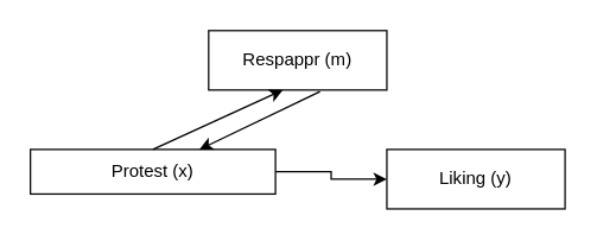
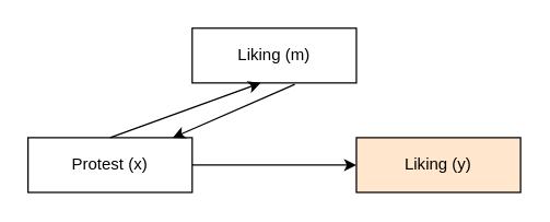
  <mxCell id="0" />
  <mxCell id="1" parent="0" />
- <mxCell id="2" value="Respappr (m)" style="rounded=0;whiteSpace=wrap;html=1;" vertex="1" parent="1"><mxGeometry x="140" y="20" width="120" height="40" as="geometry" /></mxCell>
- <mxCell id="3" value="Liking (y)" style="rounded=0;whiteSpace=wrap;html=1;" vertex="1" parent="1"><mxGeometry x="260" y="100" width="120" height="40" as="geometry" /></mxCell>
+ <mxCell id="2" value="Liking (m)" style="rounded=0;whiteSpace=wrap;html=1;" vertex="1" parent="1"><mxGeometry x="140" y="20" width="120" height="40" as="geometry" /></mxCell>
+ <mxCell id="3" value="Liking (y)" style="rounded=0;whiteSpace=wrap;html=1;fillColor=#ffe6cc;" vertex="1" parent="1"><mxGeometry x="260" y="100" width="120" height="40" as="geometry" /></mxCell>
  <mxCell id="4" style="edgeStyle=orthogonalEdgeStyle;rounded=0;orthogonalLoop=1;jettySize=auto;html=1;exitX=1;exitY=0.5;exitDx=0;exitDy=0;entryX=0;entryY=0.5;entryDx=0;entryDy=0;" edge="1" parent="1" source="5" target="3"><mxGeometry relative="1" as="geometry" /></mxCell>
- <mxCell id="5" value="Protest (x)" style="rounded=0;whiteSpace=wrap;html=1;" vertex="1" parent="1"><mxGeometry x="20" y="100" width="165" height="30" as="geometry" /></mxCell>
+ <mxCell id="5" value="Protest (x)" style="rounded=0;whiteSpace=wrap;html=1;" vertex="1" parent="1"><mxGeometry x="20" y="100" width="120" height="40" as="geometry" /></mxCell>
  <mxCell id="6" value="" style="endArrow=classic;html=1;exitX=0.5;exitY=0;exitDx=0;exitDy=0;" edge="1" parent="1" source="5"><mxGeometry width="50" height="50" relative="1" as="geometry"><mxPoint x="140" y="110" as="sourcePoint" /><mxPoint x="190" y="60" as="targetPoint" /></mxGeometry></mxCell>
  <mxCell id="7" value="" style="endArrow=classic;html=1;exitX=0.625;exitY=1.025;exitDx=0;exitDy=0;exitPerimeter=0;" edge="1" parent="1" source="2" target="5"><mxGeometry width="50" height="50" relative="1" as="geometry"><mxPoint x="250" y="90" as="sourcePoint" /><mxPoint x="320" y="90" as="targetPoint" /></mxGeometry></mxCell>
